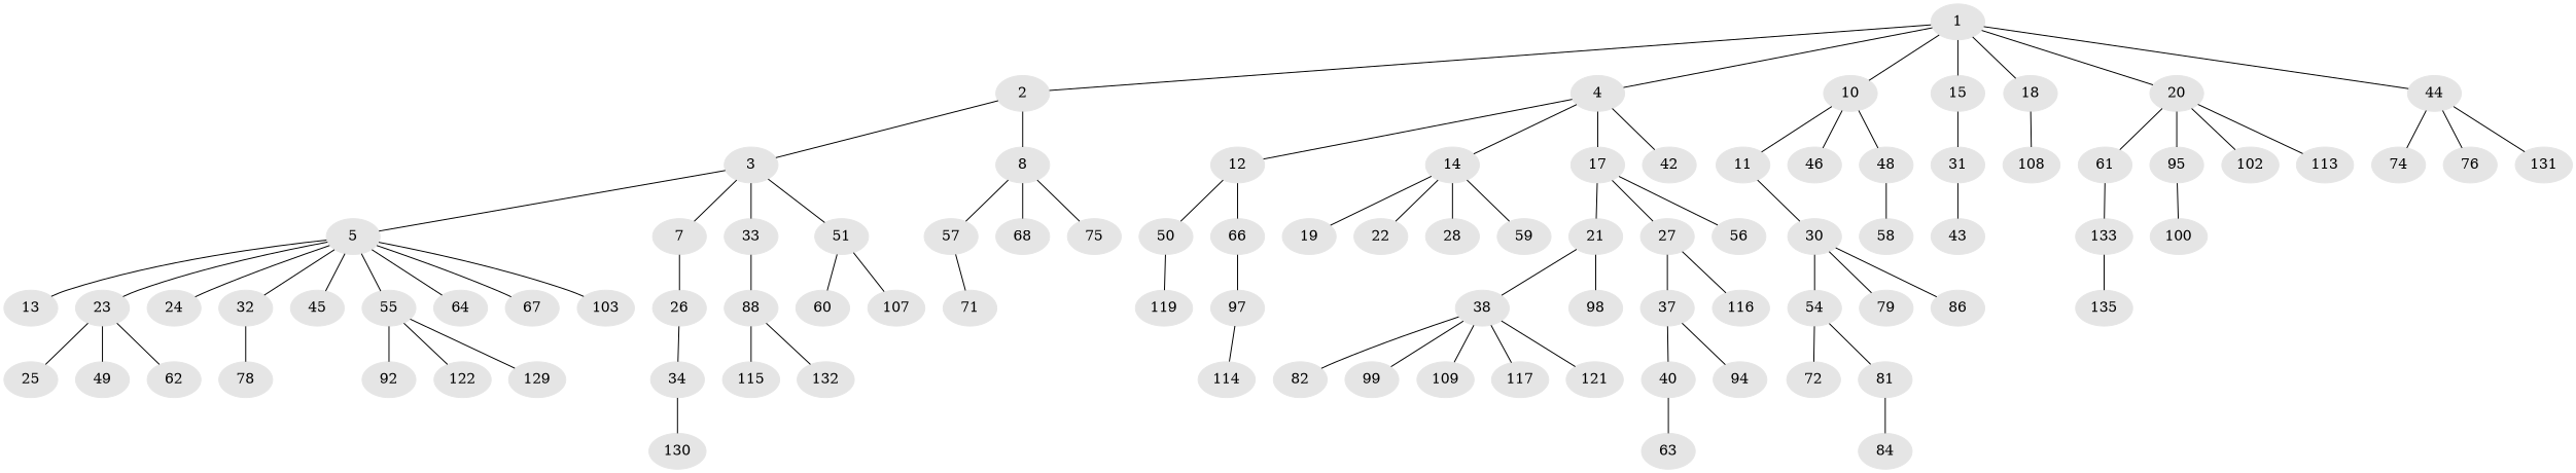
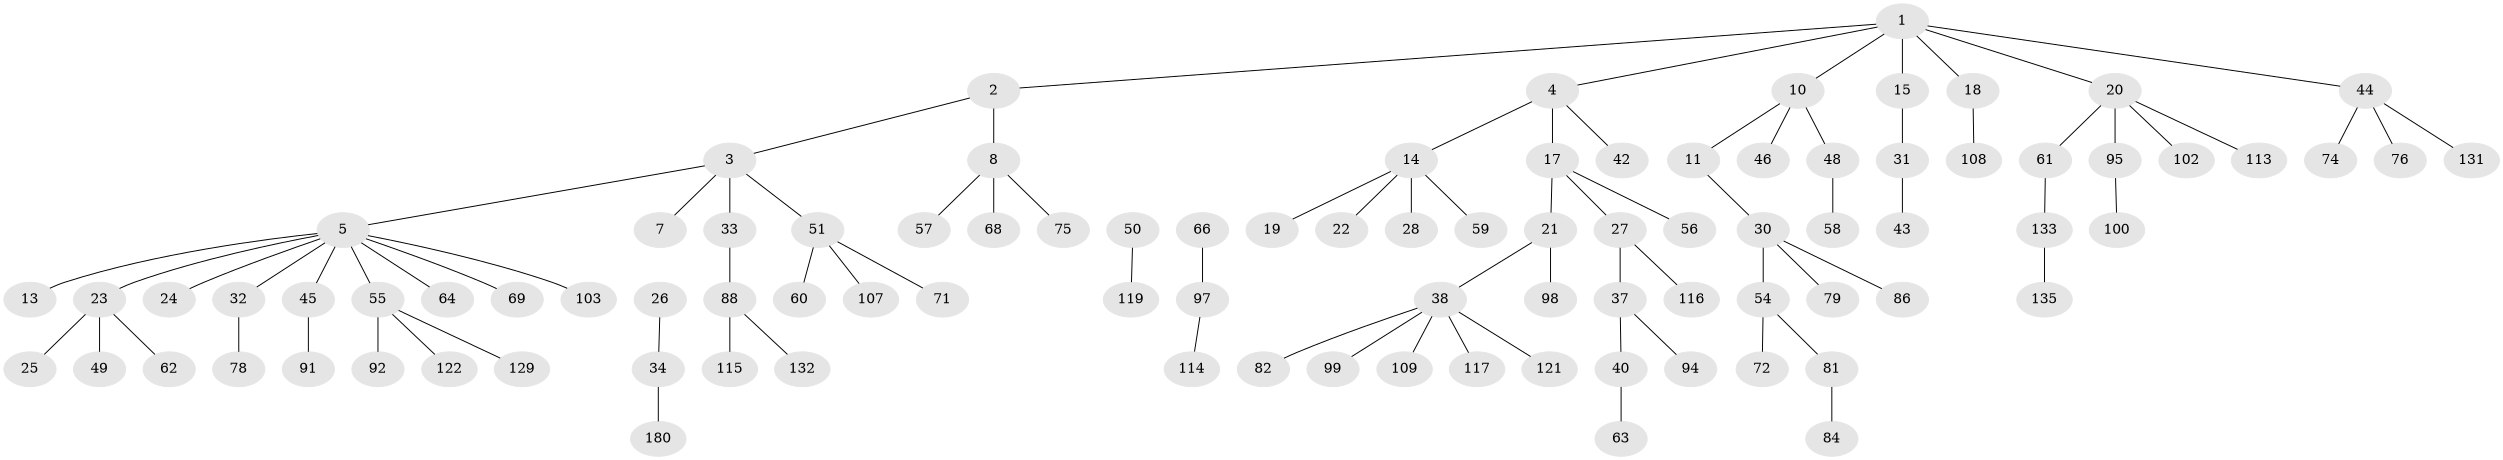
  graph {
    node [color=gray90 style=filled]
    1 [super="+9"]
    2
    4 [super="+6"]
    10 [super="+80"]
    15
    18
    20 [super="+73"]
    44 [super="+120"]
    3 [super="+85"]
    8 [super="+39"]
-   12 [super="+35"]
    14 [super="+16"]
    17
    42
    11
    46
    48 [super="+70"]
    31
    108
    61 [super="+77"]
    95
    102
    113
    74
    76 [super="+90"]
    131
    5 [super="+41"]
    7 [super="+36"]
    33
    51 [super="+110"]
    57
    68
    75
    13
    23 [super="+29"]
    24 [super="+123"]
    32
    45 [super="+118"]
    55 [super="+65"]
    64
-   67
+   67 [label=69]
    103 [super="+136"]
    26
    88 [super="+106"]
    60
    71
    107
    50
    66 [super="+96"]
    19
    22 [super="+52"]
    28
    59
    21 [super="+89"]
    27 [super="+53"]
    56
    25
    49
    62 [super="+104"]
    78
+   91
    92 [super="+125"]
    122
    129
    34 [super="+87"]
    30 [super="+83"]
    58 [super="+112"]
    54
    79
    86
    119
    97
    43
    38 [super="+47"]
    98 [super="+124"]
    37 [super="+93"]
    116
    133
    100
    82
    99
    109
    117
    121
-   130 [super="+134"]
+   130 [super="+134" label=180]
    40
    94 [super="+105"]
    72 [super="+127"]
    81 [super="+101"]
    115
    132
    63
    84 [super="+128"]
    135
    114
    1 -- 2
    1 -- 4
    1 -- 10
    1 -- 15
    1 -- 18
    1 -- 20
    1 -- 44
    2 -- 3
    2 -- 8
-   4 -- 12
    4 -- 14
    4 -- 17
    4 -- 42
    10 -- 11
    10 -- 46
    10 -- 48
    15 -- 31
    18 -- 108
    20 -- 61
    20 -- 95
    20 -- 102
    20 -- 113
    44 -- 74
    44 -- 76
    44 -- 131
    3 -- 5
    3 -- 7
    3 -- 33
    3 -- 51
    8 -- 57
    8 -- 68
    8 -- 75
-   12 -- 50
-   12 -- 66
    14 -- 19
    14 -- 22
    14 -- 28
    14 -- 59
    17 -- 21
    17 -- 27
    17 -- 56
    11 -- 30
    48 -- 58
    31 -- 43
    61 -- 133
    95 -- 100
    5 -- 13
    5 -- 23
    5 -- 24
    5 -- 32
    5 -- 45
    5 -- 55
    5 -- 64
    5 -- 67
    5 -- 103
-   7 -- 26
    33 -- 88
    51 -- 60
-   57 -- 71
+   51 -- 71
    51 -- 107
    23 -- 25
    23 -- 49
    23 -- 62
    32 -- 78
+   45 -- 91
    55 -- 92
    55 -- 122
    55 -- 129
    26 -- 34
    88 -- 115
    88 -- 132
    50 -- 119
    66 -- 97
    21 -- 38
    21 -- 98
    27 -- 37
    27 -- 116
    34 -- 130
    30 -- 54
    30 -- 79
    30 -- 86
    54 -- 72
    54 -- 81
    97 -- 114
    38 -- 82
    38 -- 99
    38 -- 109
    38 -- 117
    38 -- 121
    37 -- 40
    37 -- 94
    133 -- 135
    40 -- 63
    81 -- 84
  }
